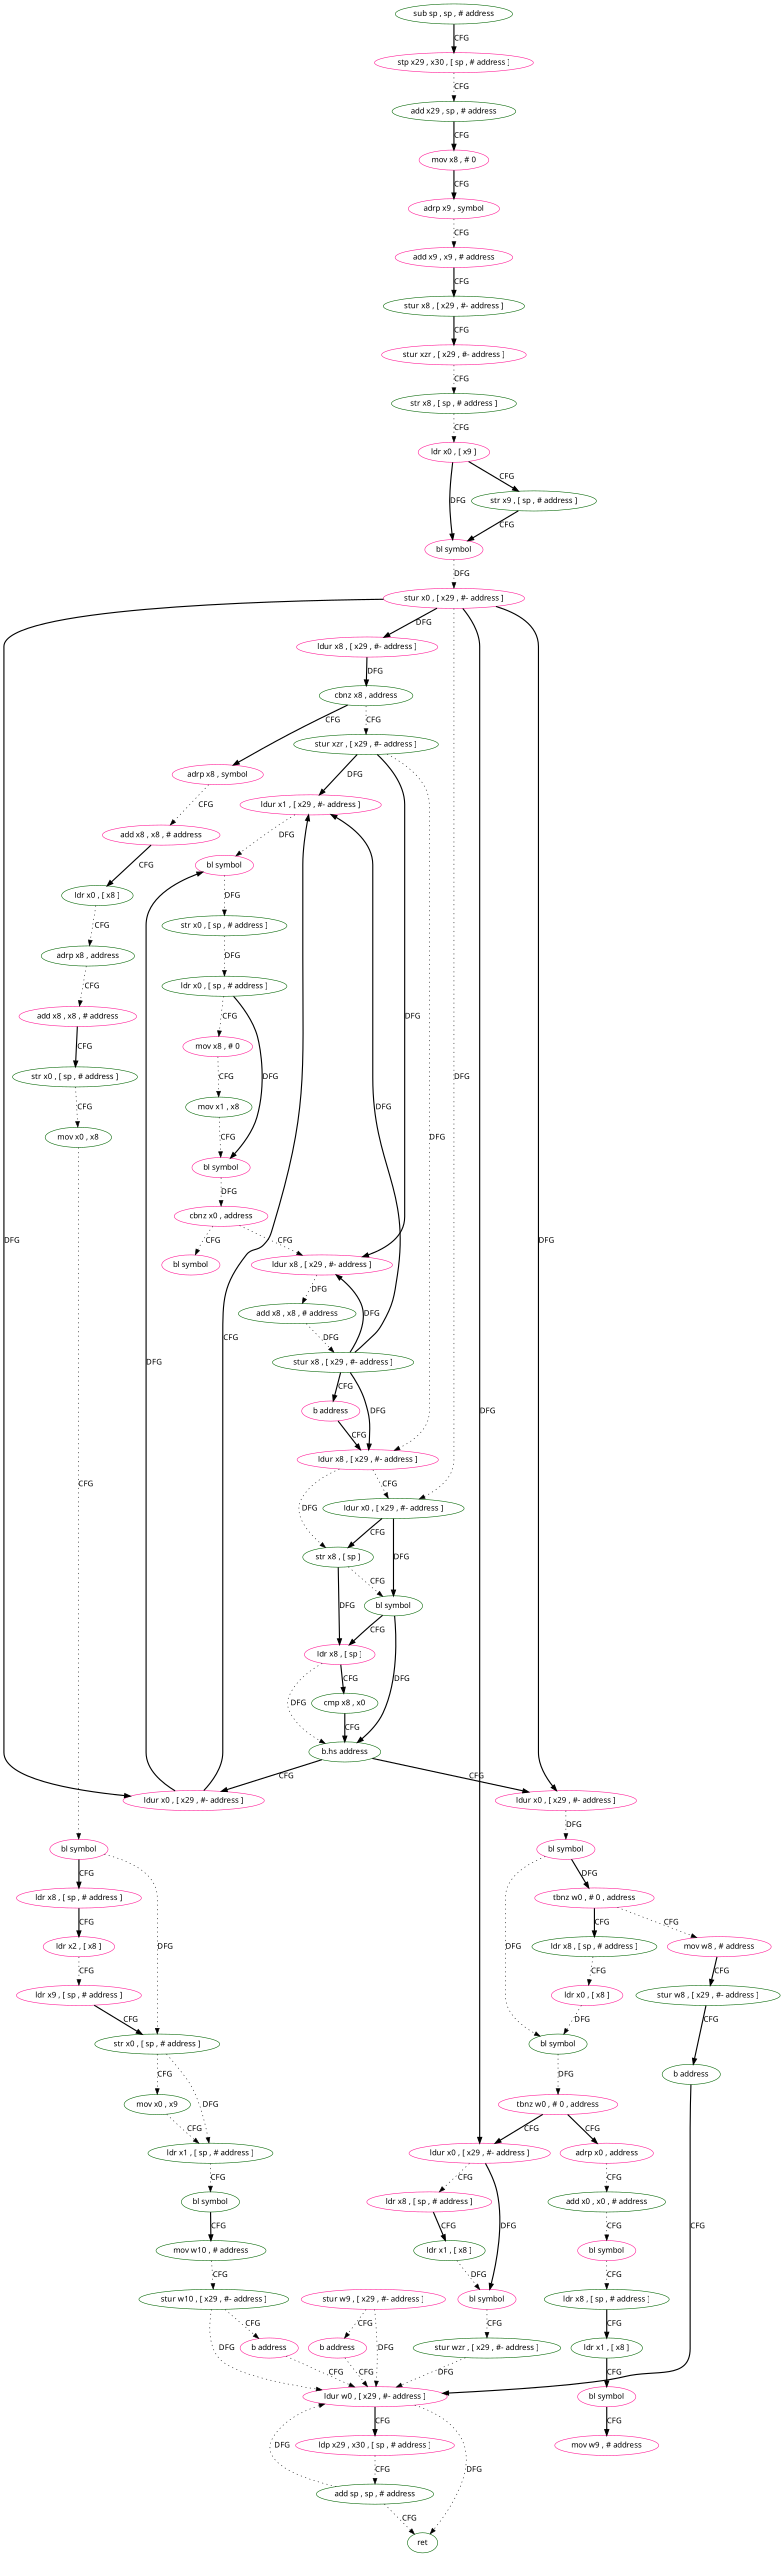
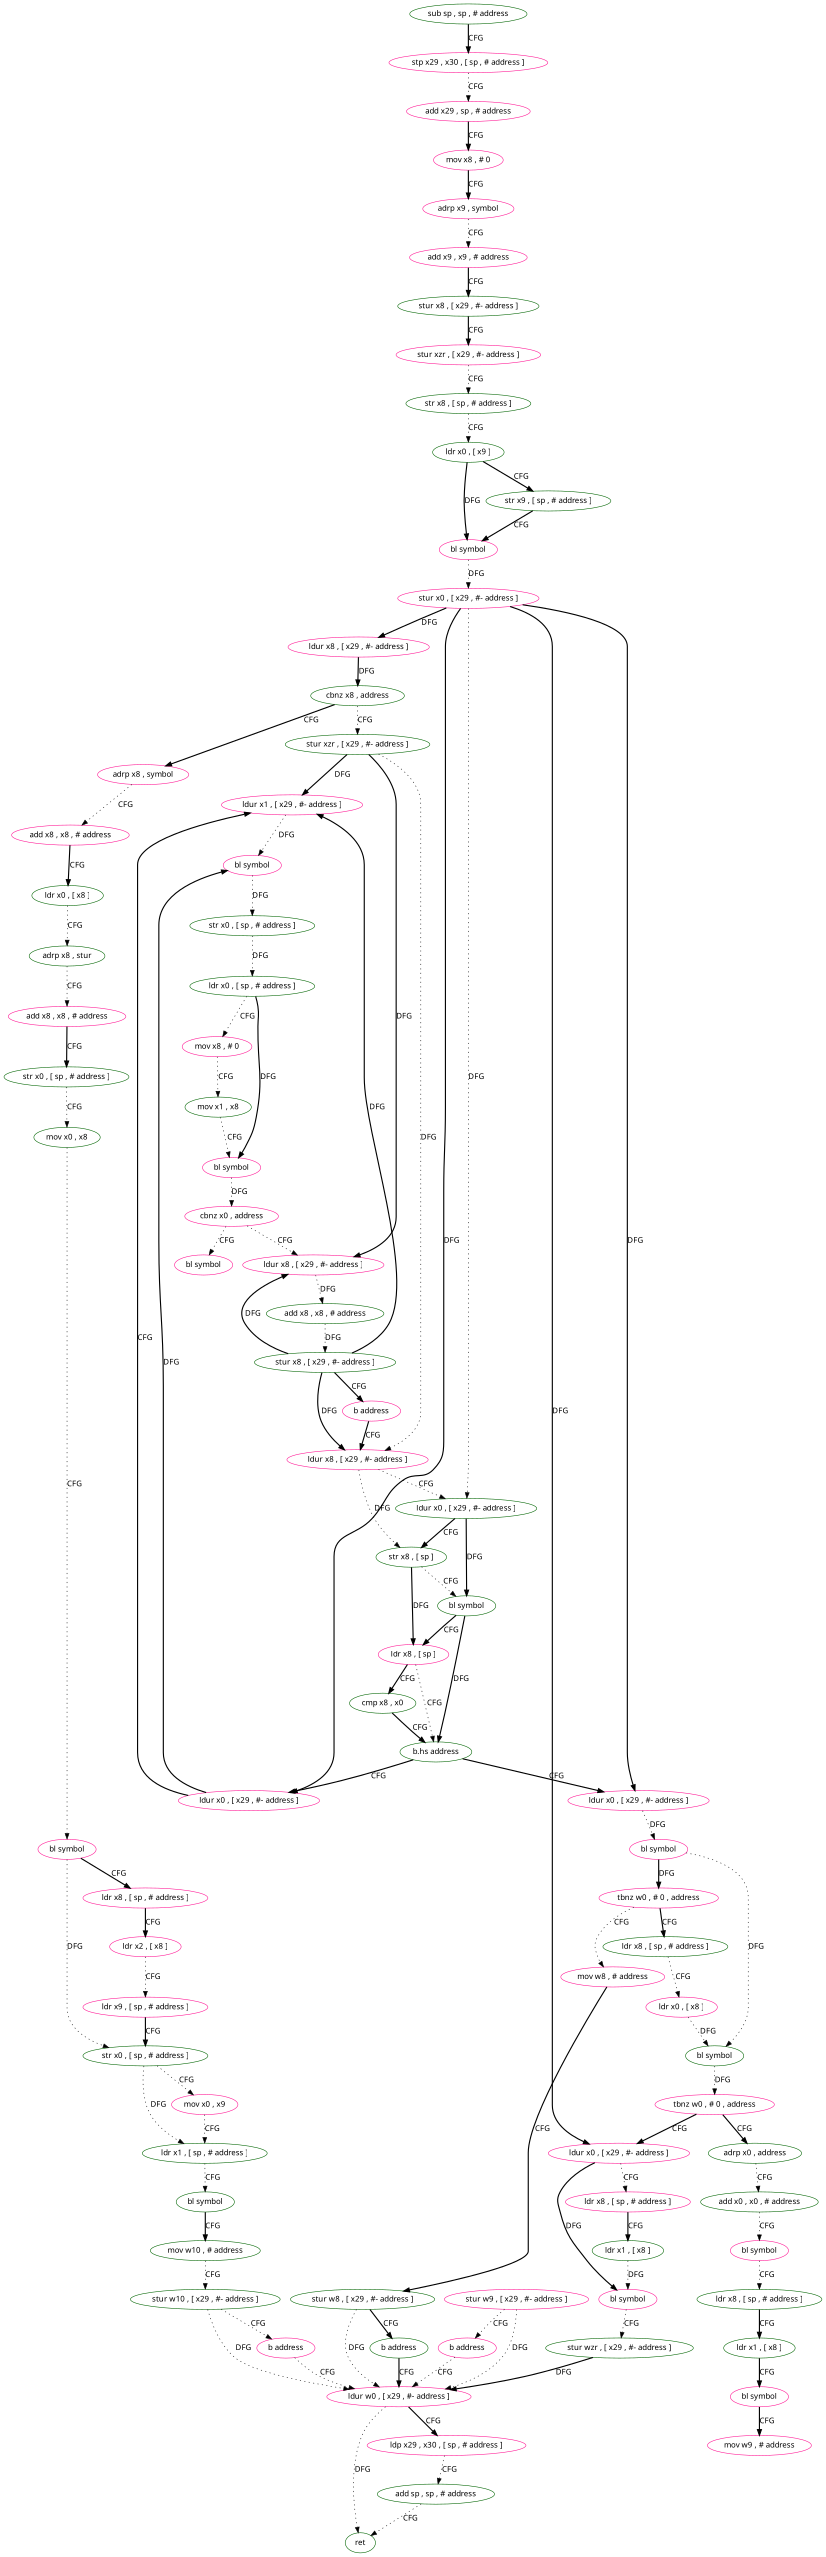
  digraph {
    fontname="Noto Sans"
    node [color=deeppink fontname="Noto Sans"]
    edge [fontname="Noto Sans" style=dotted]
    n1 [color=darkgreen label="sub sp , sp , # address"]
    n2 [label="stp x29 , x30 , [ sp , # address ]"]
-   n3 [color=darkgreen label="add x29 , sp , # address"]
+   n3 [label="add x29 , sp , # address"]
    n4 [label="mov x8 , # 0"]
    n5 [label="adrp x9 , symbol"]
    n6 [label="add x9 , x9 , # address"]
    n7 [color=darkgreen label="stur x8 , [ x29 , #- address ]"]
    n8 [label="stur xzr , [ x29 , #- address ]"]
    n9 [color=darkgreen label="str x8 , [ sp , # address ]"]
-   n10 [label="ldr x0 , [ x9 ]"]
+   n10 [color=darkgreen label="ldr x0 , [ x9 ]"]
    n11 [color=darkgreen label="str x9 , [ sp , # address ]"]
    n12 [label="bl symbol"]
    n13 [label="stur x0 , [ x29 , #- address ]"]
    n14 [label="ldur x8 , [ x29 , #- address ]"]
    n15 [label="ldur x0 , [ x29 , #- address ]"]
    n16 [label="ldur x0 , [ x29 , #- address ]"]
    n17 [label="ldur x0 , [ x29 , #- address ]"]
    n18 [color=darkgreen label="ldur x0 , [ x29 , #- address ]"]
    n19 [color=darkgreen label="cbnz x8 , address"]
    n20 [label="bl symbol"]
    n21 [label="ldur x1 , [ x29 , #- address ]"]
    n22 [label="bl symbol"]
    n23 [label="ldr x8 , [ sp , # address ]"]
    n24 [label="bl symbol"]
    n25 [color=darkgreen label="str x8 , [ sp ]"]
    n26 [color=darkgreen label="bl symbol"]
    n27 [color=darkgreen label="stur xzr , [ x29 , #- address ]"]
    n28 [label="adrp x8 , symbol"]
    n29 [label="ldur x8 , [ x29 , #- address ]"]
    n30 [label="ldur x8 , [ x29 , #- address ]"]
    n31 [label="add x8 , x8 , # address"]
    n32 [color=darkgreen label="add x8 , x8 , # address"]
    n33 [color=darkgreen label="ldr x0 , [ x8 ]"]
    n34 [label="ldr x8 , [ sp ]"]
-   n35 [color=darkgreen label="adrp x8 , address"]
+   n35 [color=darkgreen label="adrp x8 , stur"]
    n36 [label="add x8 , x8 , # address"]
    n37 [color=darkgreen label="str x0 , [ sp , # address ]"]
    n38 [color=darkgreen label="mov x0 , x8"]
    n39 [label="bl symbol"]
    n40 [label="ldr x8 , [ sp , # address ]"]
    n41 [color=darkgreen label="str x0 , [ sp , # address ]"]
    n42 [label="ldr x2 , [ x8 ]"]
-   n43 [color=darkgreen label="mov x0 , x9"]
+   n43 [label="mov x0 , x9"]
    n44 [color=darkgreen label="ldr x1 , [ sp , # address ]"]
    n45 [label="ldr x9 , [ sp , # address ]"]
    n46 [color=darkgreen label="bl symbol"]
    n47 [color=darkgreen label="mov w10 , # address"]
    n48 [color=darkgreen label="stur w10 , [ x29 , #- address ]"]
    n49 [label="b address"]
    n50 [label="ldur w0 , [ x29 , #- address ]"]
    n51 [label="ldp x29 , x30 , [ sp , # address ]"]
    n52 [color=darkgreen label=ret]
    n53 [color=darkgreen label="add sp , sp , # address"]
    n54 [label="tbnz w0 , # 0 , address"]
    n55 [color=darkgreen label="bl symbol"]
    n56 [color=darkgreen label="ldr x8 , [ sp , # address ]"]
    n57 [label="mov w8 , # address"]
    n58 [label="tbnz w0 , # 0 , address"]
    n59 [label="ldr x0 , [ x8 ]"]
    n60 [color=darkgreen label="stur w8 , [ x29 , #- address ]"]
    n61 [color=darkgreen label="b address"]
    n62 [color=darkgreen label="str x0 , [ sp , # address ]"]
    n63 [color=darkgreen label="ldr x0 , [ sp , # address ]"]
    n64 [label="mov x8 , # 0"]
    n65 [label="bl symbol"]
    n66 [color=darkgreen label="mov x1 , x8"]
    n67 [label="cbnz x0 , address"]
    n68 [label="bl symbol"]
    n69 [color=darkgreen label="stur x8 , [ x29 , #- address ]"]
-   n70 [label="adrp x0 , address"]
+   n70 [color=darkgreen label="adrp x0 , address"]
    n71 [color=darkgreen label="add x0 , x0 , # address"]
    n72 [color=darkgreen label="ldr x1 , [ x8 ]"]
    n73 [color=darkgreen label="stur wzr , [ x29 , #- address ]"]
    n74 [label="bl symbol"]
    n75 [label="b address"]
    n76 [color=darkgreen label="ldr x8 , [ sp , # address ]"]
    n77 [color=darkgreen label="ldr x1 , [ x8 ]"]
    n78 [label="bl symbol"]
    n79 [label="mov w9 , # address"]
    n80 [label="stur w9 , [ x29 , #- address ]"]
    n81 [label="b address"]
    n82 [color=darkgreen label="b.hs address"]
    n83 [color=darkgreen label="cmp x8 , x0"]
    n1 -> n2 [label=CFG style=bold]
    n2 -> n3 [label=CFG]
    n3 -> n4 [label=CFG style=bold]
    n4 -> n5 [label=CFG style=bold]
    n5 -> n6 [label=CFG]
    n6 -> n7 [label=CFG style=bold]
    n7 -> n8 [label=CFG style=bold]
    n8 -> n9 [label=CFG]
    n9 -> n10 [label=CFG]
    n10 -> n11 [label=CFG style=bold]
    n10 -> n12 [label=DFG style=bold]
    n11 -> n12 [label=CFG style=bold]
    n12 -> n13 [label=DFG]
    n13 -> n14 [label=DFG style=bold]
    n13 -> n15 [label=DFG style=bold]
    n13 -> n16 [label=DFG style=bold]
    n13 -> n17 [label=DFG style=bold]
    n13 -> n18 [label=DFG]
    n14 -> n19 [label=DFG style=bold]
    n15 -> n20 [label=DFG]
    n16 -> n21 [label=CFG style=bold]
    n16 -> n22 [label=DFG style=bold]
    n17 -> n23 [label=CFG]
    n17 -> n24 [label=DFG style=bold]
    n18 -> n25 [label=CFG style=bold]
    n18 -> n26 [label=DFG style=bold]
    n19 -> n27 [label=CFG]
    n19 -> n28 [label=CFG style=bold]
    n20 -> n54 [label=DFG style=bold]
    n20 -> n55 [label=DFG]
    n21 -> n22 [label=DFG]
    n22 -> n62 [label=DFG]
    n23 -> n72 [label=CFG style=bold]
    n24 -> n73 [label=CFG]
    n25 -> n26 [label=CFG]
    n25 -> n34 [label=DFG style=bold]
    n26 -> n34 [label=CFG style=bold]
    n26 -> n82 [label=DFG style=bold]
    n27 -> n21 [label=DFG style=bold]
    n27 -> n29 [label=DFG]
    n27 -> n30 [label=DFG style=bold]
    n28 -> n31 [label=CFG]
    n29 -> n18 [label=CFG]
    n29 -> n25 [label=DFG]
    n30 -> n32 [label=DFG]
    n31 -> n33 [label=CFG style=bold]
    n32 -> n69 [label=DFG]
    n33 -> n35 [label=CFG]
-   n34 -> n82 [label=DFG]
+   n34 -> n82 [label=CFG]
    n34 -> n83 [label=CFG style=bold]
    n35 -> n36 [label=CFG]
    n36 -> n37 [label=CFG style=bold]
    n37 -> n38 [label=CFG]
    n38 -> n39 [label=CFG]
    n39 -> n40 [label=CFG style=bold]
    n39 -> n41 [label=DFG]
    n40 -> n42 [label=CFG style=bold]
    n41 -> n43 [label=CFG]
    n41 -> n44 [label=DFG]
    n42 -> n45 [label=CFG]
    n43 -> n44 [label=CFG]
    n44 -> n46 [label=CFG]
    n45 -> n41 [label=CFG style=bold]
    n46 -> n47 [label=CFG style=bold]
    n47 -> n48 [label=CFG]
    n48 -> n49 [label=CFG]
    n48 -> n50 [label=DFG]
    n49 -> n50 [label=CFG]
    n50 -> n51 [label=CFG style=bold]
    n50 -> n52 [label=DFG]
    n51 -> n53 [label=CFG]
    n53 -> n52 [label=CFG]
    n54 -> n56 [label=CFG style=bold]
    n54 -> n57 [label=CFG]
    n55 -> n58 [label=DFG]
    n56 -> n59 [label=CFG]
    n57 -> n60 [label=CFG style=bold]
    n58 -> n17 [label=CFG style=bold]
    n58 -> n70 [label=CFG style=bold]
    n59 -> n55 [label=DFG]
-   n53 -> n50 [label=DFG]
+   n60 -> n50 [label=DFG]
    n60 -> n61 [label=CFG style=bold]
    n61 -> n50 [label=CFG style=bold]
    n62 -> n63 [label=DFG]
    n63 -> n64 [label=CFG]
    n63 -> n65 [label=DFG style=bold]
    n64 -> n66 [label=CFG]
    n65 -> n67 [label=DFG]
    n66 -> n65 [label=CFG]
    n67 -> n30 [label=CFG]
    n67 -> n68 [label=CFG]
    n69 -> n21 [label=DFG style=bold]
    n69 -> n29 [label=DFG style=bold]
    n69 -> n30 [label=DFG style=bold]
    n69 -> n75 [label=CFG style=bold]
    n70 -> n71 [label=CFG]
    n71 -> n74 [label=CFG]
    n72 -> n24 [label=DFG]
-   n73 -> n50 [label=DFG]
+   n73 -> n50 [label=DFG style=bold]
    n74 -> n76 [label=CFG]
    n75 -> n29 [label=CFG style=bold]
    n76 -> n77 [label=CFG style=bold]
    n77 -> n78 [label=CFG style=bold]
    n78 -> n79 [label=CFG style=bold]
    n80 -> n50 [label=DFG]
    n80 -> n81 [label=CFG]
    n81 -> n50 [label=CFG]
    n82 -> n15 [label=CFG style=bold]
    n82 -> n16 [label=CFG style=bold]
    n83 -> n82 [label=CFG style=bold]
  }
